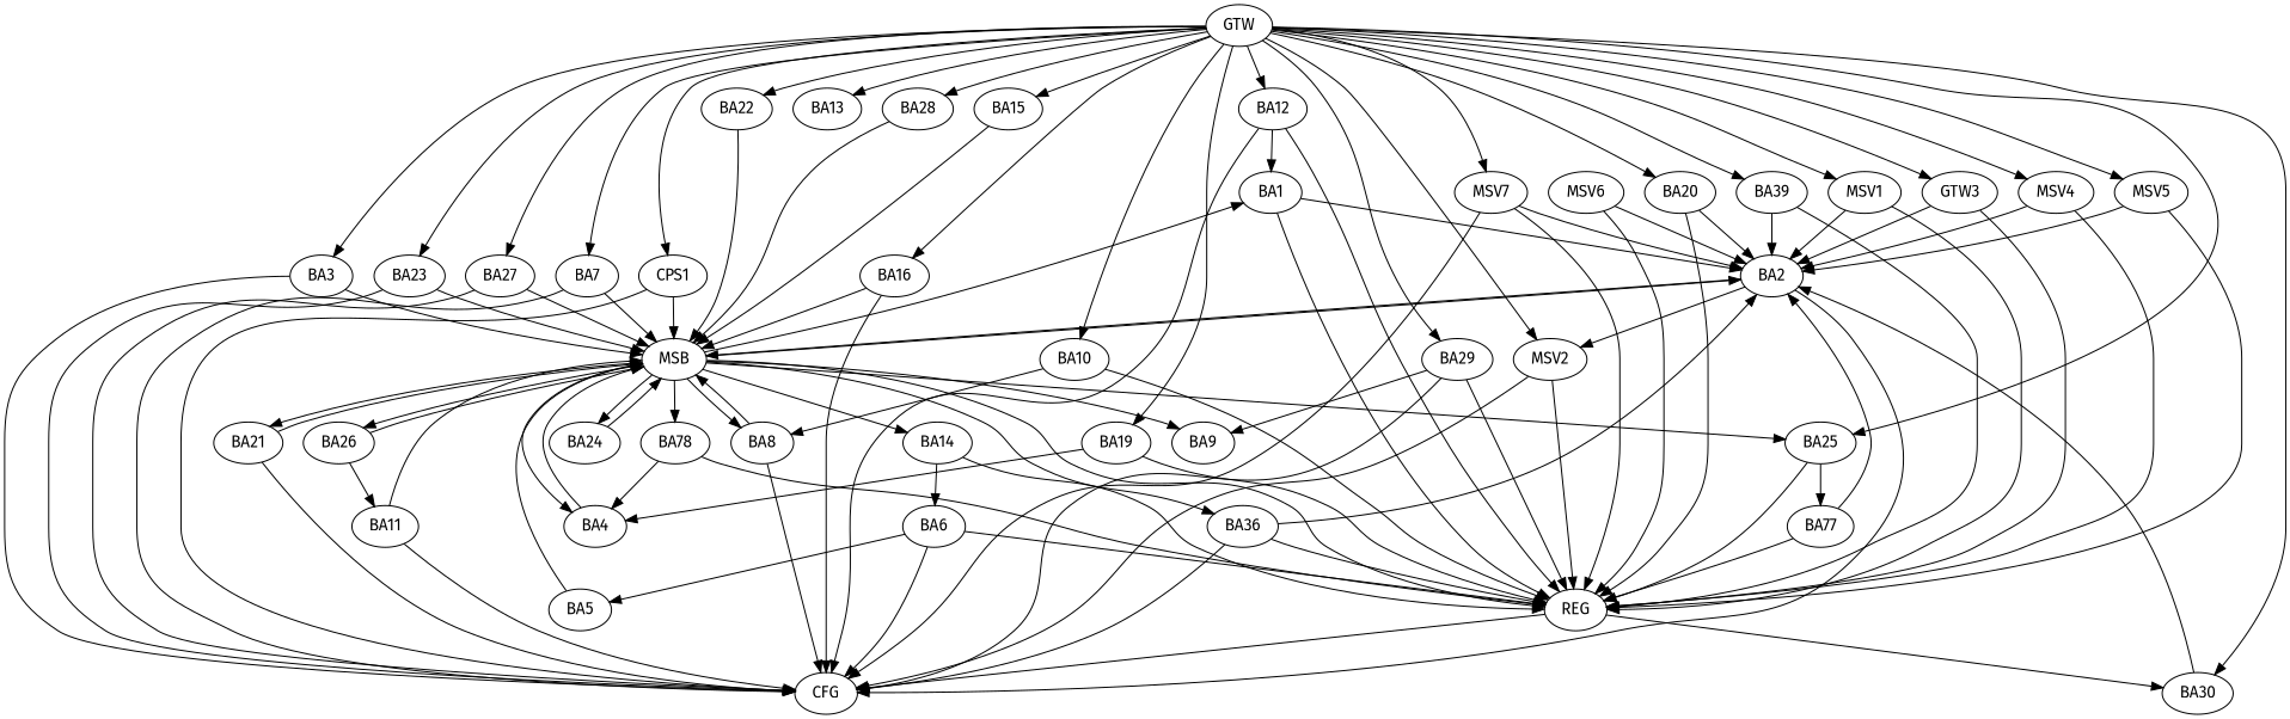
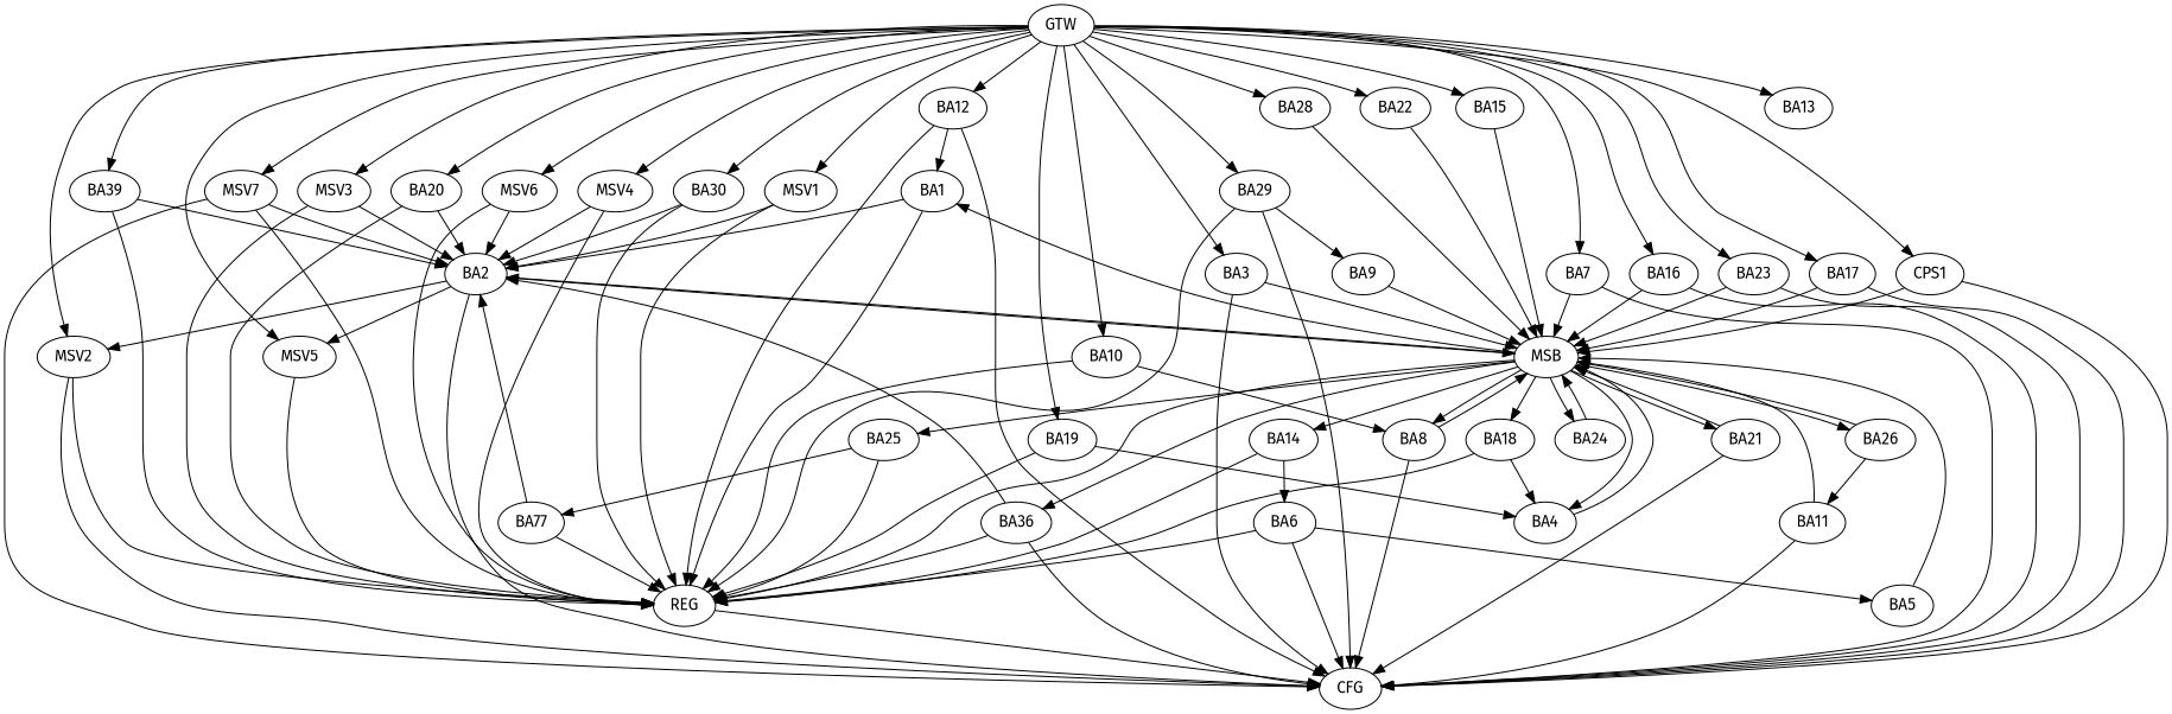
  strict digraph {
    fontname="Fira Sans"
    node [fontname="Fira Sans"]
    edge [fontname="Fira Sans"]
    n1 [label=BA1]
    n2 [label=BA2]
    n3 [label=REG]
    n4 [label=MSB]
    n5 [label=CFG]
    n6 [label=MSV2]
    n7 [label=BA4]
    n8 [label=BA8]
    n9 [label=BA14]
-   n10 [label=BA78]
+   n10 [label=BA18]
    n11 [label=BA21]
    n12 [label=BA24]
    n13 [label=BA25]
    n14 [label=BA26]
    n15 [label=BA36]
    n16 [label=BA3]
    n17 [label=BA5]
    n18 [label=BA6]
    n19 [label=BA7]
    n20 [label=BA9]
    n21 [label=BA10]
    n22 [label=BA11]
    n23 [label=BA12]
    n24 [label=BA13]
    n25 [label=BA15]
    n26 [label=BA16]
    n27 [label=BA77]
    n28 [label=BA19]
    n29 [label=BA20]
    n30 [label=BA22]
    n31 [label=BA23]
-   n32 [label=BA27]
+   n32 [label=BA17]
    n33 [label=BA28]
    n34 [label=BA29]
    n35 [label=BA30]
    n36 [label=BA39]
    n37 [label=CPS1]
    n38 [label=GTW]
    n39 [label=MSV1]
-   n40 [label=GTW3]
+   n40 [label=MSV3]
    n41 [label=MSV4]
    n42 [label=MSV5]
    n43 [label=MSV6]
    n44 [label=MSV7]
    n1 -> n2
    n1 -> n3
    n2 -> n4
    n2 -> n5
    n2 -> n6
    n3 -> n5
    n4 -> n1
    n4 -> n2
    n4 -> n3
    n4 -> n7
    n4 -> n8
    n4 -> n9
    n4 -> n10
    n4 -> n11
    n4 -> n12
    n4 -> n13
    n4 -> n14
    n4 -> n15
    n6 -> n3
    n6 -> n5
    n7 -> n4
    n8 -> n4
    n8 -> n5
    n9 -> n3
    n9 -> n18
    n10 -> n3
    n10 -> n7
    n11 -> n4
    n11 -> n5
    n12 -> n4
    n13 -> n3
    n13 -> n27
    n14 -> n4
    n14 -> n22
    n15 -> n2
    n15 -> n3
    n15 -> n5
    n16 -> n4
    n16 -> n5
    n17 -> n4
    n18 -> n3
    n18 -> n5
    n18 -> n17
    n19 -> n4
    n19 -> n5
-   n4 -> n20
+   n20 -> n4
    n21 -> n3
    n21 -> n8
    n22 -> n4
    n22 -> n5
    n23 -> n1
    n23 -> n3
    n23 -> n5
    n25 -> n4
    n26 -> n4
    n26 -> n5
    n27 -> n2
    n27 -> n3
    n28 -> n3
    n28 -> n7
    n29 -> n2
    n29 -> n3
    n30 -> n4
    n31 -> n4
    n31 -> n5
    n32 -> n4
    n32 -> n5
    n33 -> n4
    n34 -> n3
    n34 -> n5
    n34 -> n20
    n35 -> n2
-   n3 -> n35
+   n35 -> n3
    n36 -> n2
    n36 -> n3
    n37 -> n4
    n37 -> n5
    n38 -> n6
    n38 -> n16
    n38 -> n19
    n38 -> n21
    n38 -> n23
    n38 -> n24
    n38 -> n25
    n38 -> n26
    n38 -> n28
    n38 -> n29
    n38 -> n30
    n38 -> n31
    n38 -> n32
    n38 -> n33
    n38 -> n34
    n38 -> n35
    n38 -> n36
    n38 -> n37
    n38 -> n39
    n38 -> n40
    n38 -> n41
    n38 -> n42
-   n38 -> n13
+   n38 -> n43
    n38 -> n44
    n39 -> n2
    n39 -> n3
    n40 -> n2
    n40 -> n3
    n41 -> n2
    n41 -> n3
-   n42 -> n2
+   n2 -> n42
    n42 -> n3
    n43 -> n2
    n43 -> n3
    n44 -> n2
    n44 -> n3
    n44 -> n5
  }
